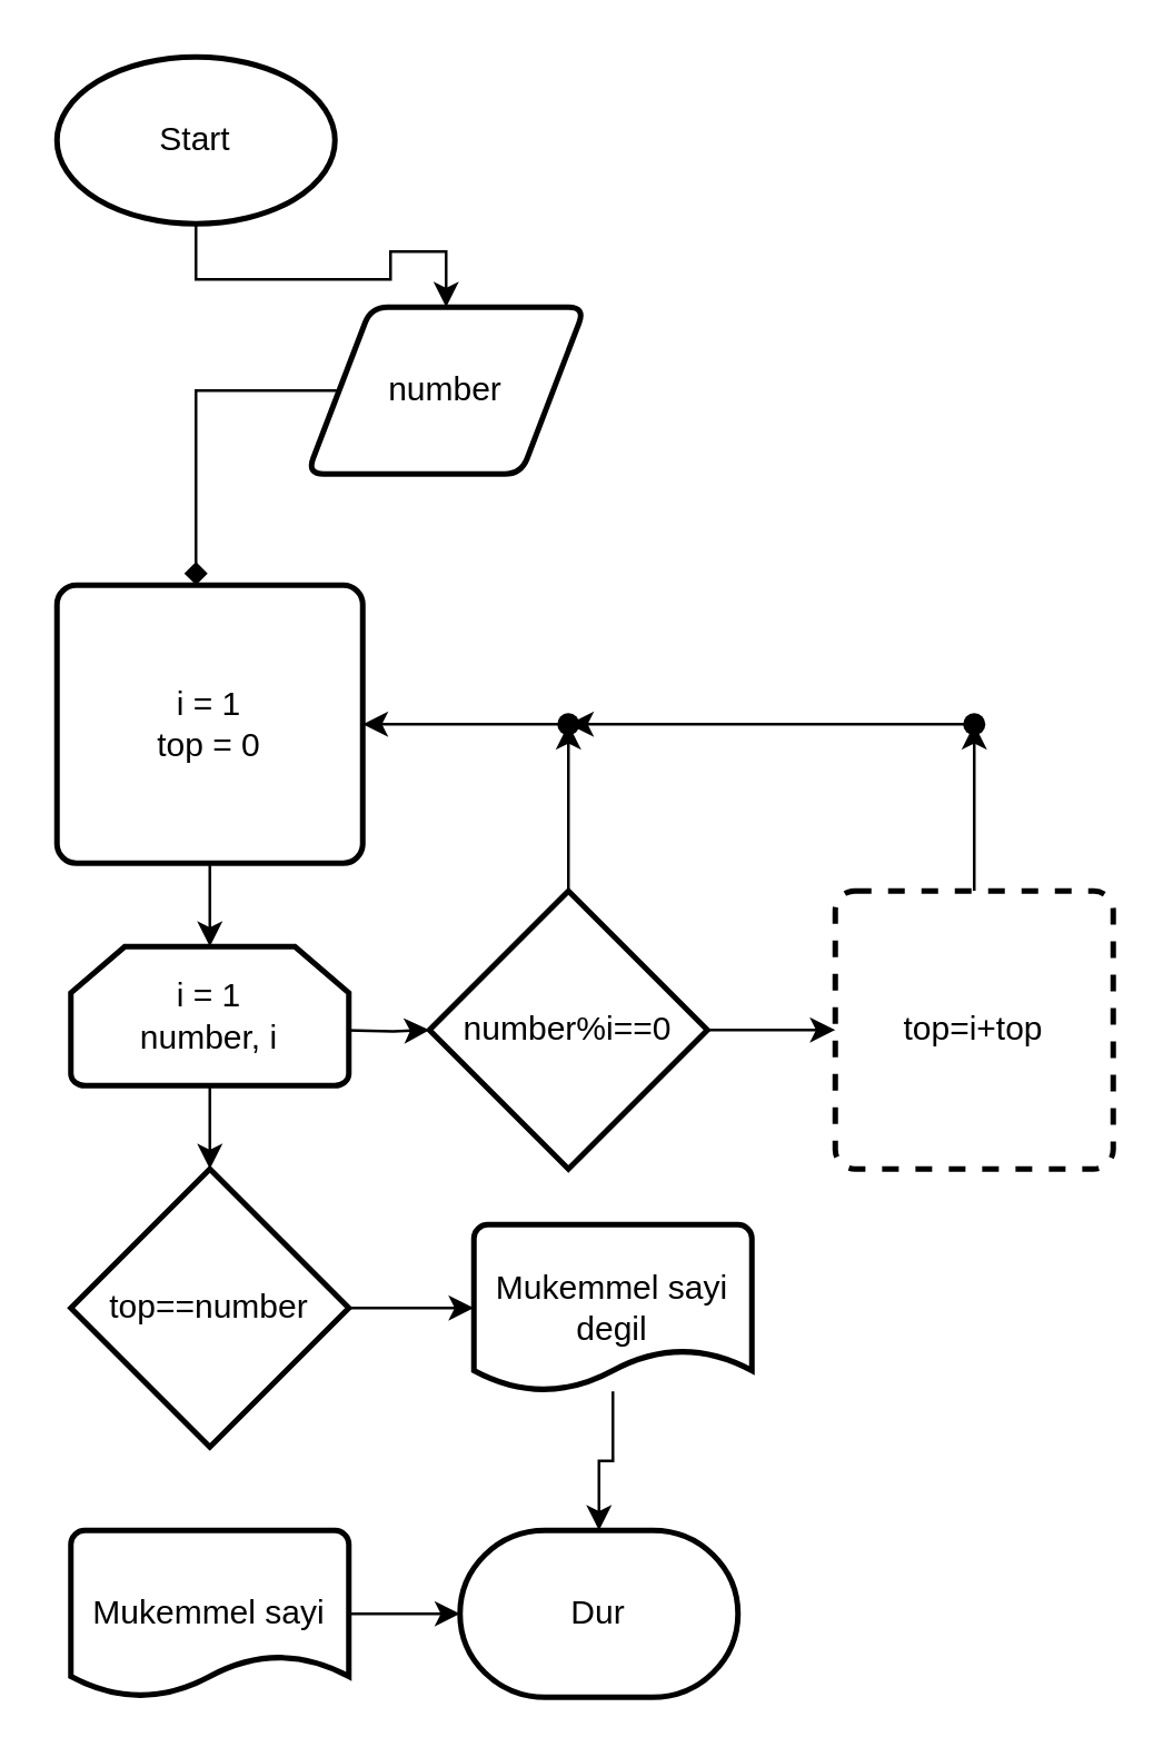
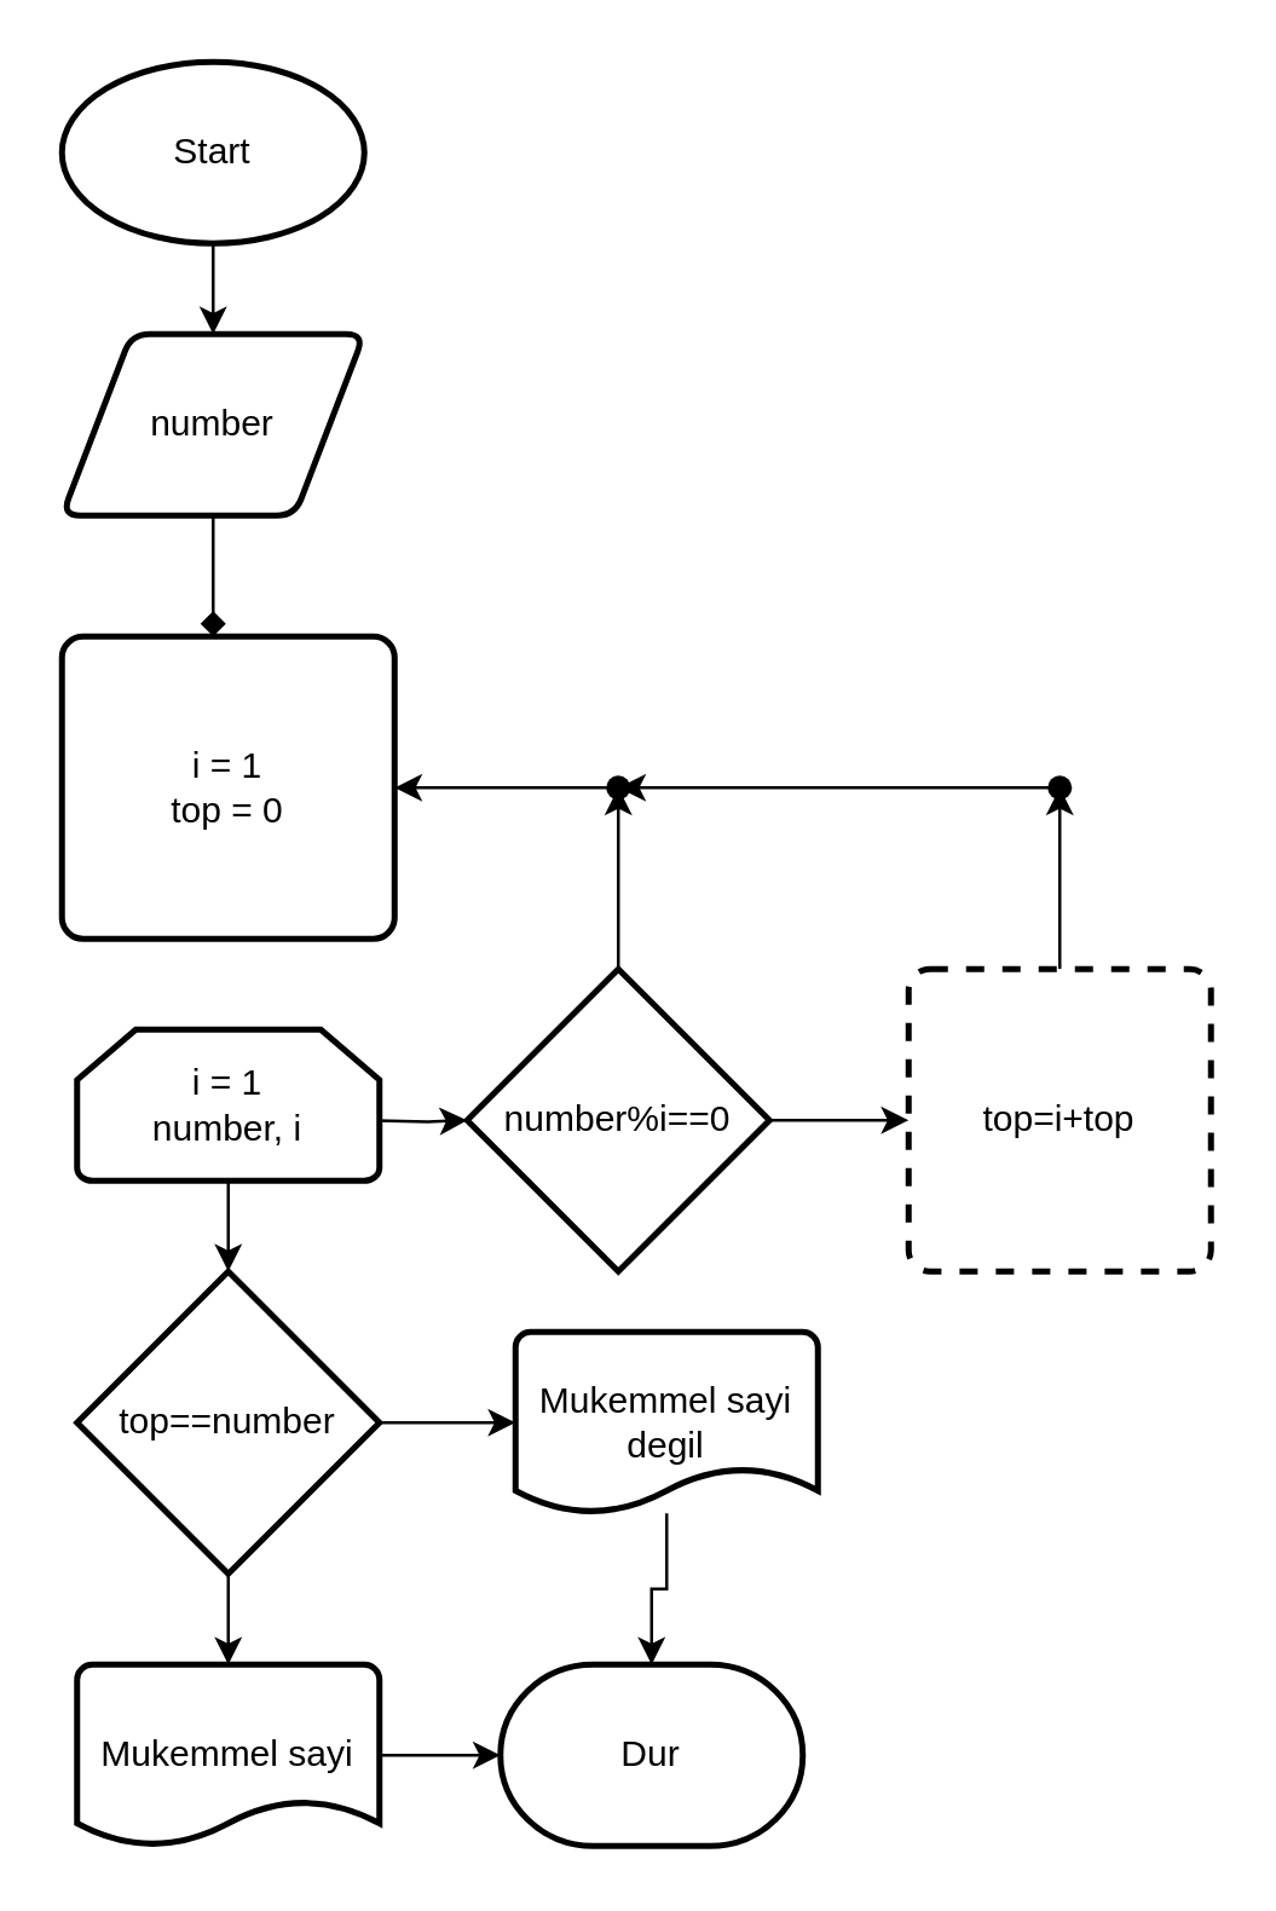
  <mxCell id="0" />
  <mxCell id="1" parent="0" />
  <mxCell id="2" style="edgeStyle=orthogonalEdgeStyle;rounded=0;orthogonalLoop=1;jettySize=auto;html=1;exitX=0.5;exitY=1;exitDx=0;exitDy=0;exitPerimeter=0;entryX=0.5;entryY=0;entryDx=0;entryDy=0;fontFamily=Helvetica;fontSize=12;fontColor=default;" parent="1" source="3" target="5" edge="1"><mxGeometry relative="1" as="geometry" /></mxCell>
  <mxCell id="3" value="Start" style="strokeWidth=2;html=1;shape=mxgraph.flowchart.start_1;whiteSpace=wrap;rounded=1;shadow=0;glass=0;strokeColor=default;fontFamily=Helvetica;fontSize=12;fontColor=default;fillColor=default;" parent="1" vertex="1"><mxGeometry x="20" y="20" width="100" height="60" as="geometry" /></mxCell>
  <mxCell id="4" value="" style="edgeStyle=orthogonalEdgeStyle;rounded=0;orthogonalLoop=1;jettySize=auto;html=1;fontFamily=Helvetica;fontSize=12;fontColor=default;endArrow=diamond;" parent="1" source="5" target="7" edge="1"><mxGeometry relative="1" as="geometry"><Array as="points"><mxPoint x="70" y="200" /><mxPoint x="70" y="200" /></Array></mxGeometry></mxCell>
- <mxCell id="5" value="number" style="shape=parallelogram;html=1;strokeWidth=2;perimeter=parallelogramPerimeter;whiteSpace=wrap;rounded=1;arcSize=12;size=0.23;shadow=0;glass=0;strokeColor=default;fontFamily=Helvetica;fontSize=12;fontColor=default;fillColor=default;" parent="1" vertex="1"><mxGeometry x="110" y="110" width="100" height="60" as="geometry" /></mxCell>
- <mxCell id="6" value="" style="edgeStyle=orthogonalEdgeStyle;rounded=0;orthogonalLoop=1;jettySize=auto;html=1;fontFamily=Helvetica;fontSize=12;fontColor=default;" parent="1" source="7" target="23" edge="1"><mxGeometry relative="1" as="geometry" /></mxCell>
+ <mxCell id="5" value="number" style="shape=parallelogram;html=1;strokeWidth=2;perimeter=parallelogramPerimeter;whiteSpace=wrap;rounded=1;arcSize=12;size=0.23;shadow=0;glass=0;strokeColor=default;fontFamily=Helvetica;fontSize=12;fontColor=default;fillColor=default;" parent="1" vertex="1"><mxGeometry x="20" y="110" width="100" height="60" as="geometry" /></mxCell>
  <mxCell id="7" value="i = 1&lt;br&gt;top = 0" style="rounded=1;whiteSpace=wrap;html=1;absoluteArcSize=1;arcSize=14;strokeWidth=2;shadow=0;glass=0;strokeColor=default;fontFamily=Helvetica;fontSize=12;fontColor=default;fillColor=default;" parent="1" vertex="1"><mxGeometry x="20" y="210" width="110" height="100" as="geometry" /></mxCell>
  <mxCell id="8" value="" style="edgeStyle=orthogonalEdgeStyle;rounded=0;orthogonalLoop=1;jettySize=auto;html=1;fontFamily=Helvetica;fontSize=12;fontColor=default;" parent="1" target="16" edge="1"><mxGeometry relative="1" as="geometry"><mxPoint x="120" y="370" as="sourcePoint" /></mxGeometry></mxCell>
+ <mxCell id="9" value="" style="edgeStyle=orthogonalEdgeStyle;rounded=0;orthogonalLoop=1;jettySize=auto;html=1;fontFamily=Helvetica;fontSize=12;fontColor=default;" parent="1" source="11" target="13" edge="1"><mxGeometry relative="1" as="geometry" /></mxCell>
  <mxCell id="10" value="" style="edgeStyle=orthogonalEdgeStyle;rounded=0;orthogonalLoop=1;jettySize=auto;html=1;fontFamily=Helvetica;fontSize=12;fontColor=default;" parent="1" source="11" edge="1"><mxGeometry relative="1" as="geometry"><mxPoint x="170" y="470" as="targetPoint" /></mxGeometry></mxCell>
  <mxCell id="11" value="top==number" style="strokeWidth=2;html=1;shape=mxgraph.flowchart.decision;whiteSpace=wrap;rounded=1;shadow=0;glass=0;strokeColor=default;fontFamily=Helvetica;fontSize=12;fontColor=default;fillColor=default;" parent="1" vertex="1"><mxGeometry x="25" y="420" width="100" height="100" as="geometry" /></mxCell>
  <mxCell id="12" value="" style="edgeStyle=orthogonalEdgeStyle;rounded=0;orthogonalLoop=1;jettySize=auto;html=1;fontFamily=Helvetica;fontSize=12;fontColor=default;" parent="1" source="13" target="19" edge="1"><mxGeometry relative="1" as="geometry" /></mxCell>
  <mxCell id="13" value="Mukemmel sayi" style="strokeWidth=2;html=1;shape=mxgraph.flowchart.document2;whiteSpace=wrap;size=0.25;rounded=1;shadow=0;glass=0;strokeColor=default;fontFamily=Helvetica;fontSize=12;fontColor=default;fillColor=default;" parent="1" vertex="1"><mxGeometry x="25" y="550" width="100" height="60" as="geometry" /></mxCell>
  <mxCell id="14" value="" style="edgeStyle=orthogonalEdgeStyle;rounded=0;orthogonalLoop=1;jettySize=auto;html=1;fontFamily=Helvetica;fontSize=12;fontColor=default;" parent="1" source="16" target="18" edge="1"><mxGeometry relative="1" as="geometry" /></mxCell>
  <mxCell id="15" value="" style="edgeStyle=orthogonalEdgeStyle;rounded=0;orthogonalLoop=1;jettySize=auto;html=1;fontFamily=Helvetica;fontSize=12;fontColor=default;" parent="1" source="16" target="27" edge="1"><mxGeometry relative="1" as="geometry" /></mxCell>
  <mxCell id="16" value="number%i==0" style="strokeWidth=2;html=1;shape=mxgraph.flowchart.decision;whiteSpace=wrap;rounded=1;shadow=0;glass=0;strokeColor=default;fontFamily=Helvetica;fontSize=12;fontColor=default;fillColor=default;" parent="1" vertex="1"><mxGeometry x="154" y="320" width="100" height="100" as="geometry" /></mxCell>
  <mxCell id="17" value="" style="edgeStyle=orthogonalEdgeStyle;rounded=0;orthogonalLoop=1;jettySize=auto;html=1;fontFamily=Helvetica;fontSize=12;fontColor=default;" parent="1" source="18" target="21" edge="1"><mxGeometry relative="1" as="geometry" /></mxCell>
  <mxCell id="18" value="top=i+top" style="rounded=1;whiteSpace=wrap;html=1;absoluteArcSize=1;arcSize=14;strokeWidth=2;shadow=0;glass=0;strokeColor=default;fontFamily=Helvetica;fontSize=12;fontColor=default;fillColor=default;dashed=1;" parent="1" vertex="1"><mxGeometry x="300" y="320" width="100" height="100" as="geometry" /></mxCell>
  <mxCell id="19" value="Dur" style="strokeWidth=2;html=1;shape=mxgraph.flowchart.terminator;whiteSpace=wrap;rounded=1;shadow=0;glass=0;strokeColor=default;fontFamily=Helvetica;fontSize=12;fontColor=default;fillColor=default;" parent="1" vertex="1"><mxGeometry x="165" y="550" width="100" height="60" as="geometry" /></mxCell>
  <mxCell id="20" value="" style="edgeStyle=orthogonalEdgeStyle;rounded=0;orthogonalLoop=1;jettySize=auto;html=1;fontFamily=Helvetica;fontSize=12;fontColor=default;" parent="1" source="21" target="27" edge="1"><mxGeometry relative="1" as="geometry" /></mxCell>
  <mxCell id="21" value="" style="shape=waypoint;sketch=0;size=6;pointerEvents=1;points=[];fillColor=default;resizable=0;rotatable=0;perimeter=centerPerimeter;snapToPoint=1;rounded=1;arcSize=14;strokeWidth=2;shadow=0;glass=0;" parent="1" vertex="1"><mxGeometry x="330" y="240" width="40" height="40" as="geometry" /></mxCell>
  <mxCell id="22" value="" style="edgeStyle=orthogonalEdgeStyle;rounded=0;orthogonalLoop=1;jettySize=auto;html=1;fontFamily=Helvetica;fontSize=12;fontColor=default;" parent="1" source="23" target="11" edge="1"><mxGeometry relative="1" as="geometry" /></mxCell>
  <mxCell id="23" value="i = 1&lt;br&gt;number, i" style="strokeWidth=2;html=1;shape=mxgraph.flowchart.loop_limit;whiteSpace=wrap;rounded=1;shadow=0;glass=0;strokeColor=default;fontFamily=Helvetica;fontSize=12;fontColor=default;fillColor=default;" parent="1" vertex="1"><mxGeometry x="25" y="340" width="100" height="50" as="geometry" /></mxCell>
  <mxCell id="24" style="edgeStyle=orthogonalEdgeStyle;rounded=0;orthogonalLoop=1;jettySize=auto;html=1;exitX=0.5;exitY=1;exitDx=0;exitDy=0;fontFamily=Helvetica;fontSize=12;fontColor=default;" parent="1" edge="1"><mxGeometry relative="1" as="geometry"><mxPoint x="225" y="510" as="sourcePoint" /><mxPoint x="225" y="510" as="targetPoint" /></mxGeometry></mxCell>
  <mxCell id="25" style="edgeStyle=orthogonalEdgeStyle;rounded=0;orthogonalLoop=1;jettySize=auto;html=1;exitX=0.5;exitY=1;exitDx=0;exitDy=0;fontFamily=Helvetica;fontSize=12;fontColor=default;" parent="1" edge="1"><mxGeometry relative="1" as="geometry"><mxPoint x="225" y="510" as="sourcePoint" /><mxPoint x="225" y="510" as="targetPoint" /></mxGeometry></mxCell>
  <mxCell id="26" value="" style="edgeStyle=orthogonalEdgeStyle;rounded=0;orthogonalLoop=1;jettySize=auto;html=1;fontFamily=Helvetica;fontSize=12;fontColor=default;" parent="1" source="27" target="7" edge="1"><mxGeometry relative="1" as="geometry" /></mxCell>
  <mxCell id="27" value="" style="shape=waypoint;sketch=0;size=6;pointerEvents=1;points=[];fillColor=default;resizable=0;rotatable=0;perimeter=centerPerimeter;snapToPoint=1;strokeWidth=2;rounded=1;shadow=0;glass=0;" parent="1" vertex="1"><mxGeometry x="184" y="240" width="40" height="40" as="geometry" /></mxCell>
  <mxCell id="28" value="" style="edgeStyle=orthogonalEdgeStyle;rounded=0;orthogonalLoop=1;jettySize=auto;html=1;fontFamily=Helvetica;fontSize=12;fontColor=default;" parent="1" source="29" target="19" edge="1"><mxGeometry relative="1" as="geometry" /></mxCell>
  <mxCell id="29" value="Mukemmel sayi degil" style="strokeWidth=2;html=1;shape=mxgraph.flowchart.document2;whiteSpace=wrap;size=0.25;rounded=1;shadow=0;glass=0;strokeColor=default;fontFamily=Helvetica;fontSize=12;fontColor=default;fillColor=default;" parent="1" vertex="1"><mxGeometry x="170" y="440" width="100" height="60" as="geometry" /></mxCell>
